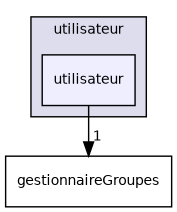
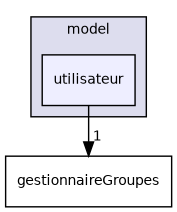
  digraph {
    compound=true
    node [fontname=Helvetica fontsize=10 shape=box]
    n1 [fillcolor="#eeeeff" label=utilisateur pencolor=black style=filled]
    n2 [label=gestionnaireGroupes]
    subgraph cluster_1 {
      bgcolor="#ddddee"
      fontname=Helvetica
      fontsize=10
-     label=utilisateur
+     label=model
      pencolor=black
      n1
    }
    n1 -> n2 [headlabel=1 labeldistance=1.5 labelfontname=Helvetica labelfontsize=10]
  }
